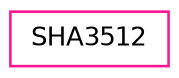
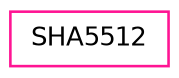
  digraph {
    rankdir=LR
-   n1 [color=deeppink fillcolor=white fontname=Helvetica fontsize=10 height=0.2 label=SHA3512 shape=record style=filled width=0.4]
+   n1 [color=deeppink fillcolor=white fontname=Helvetica fontsize=10 height=0.2 label=SHA5512 shape=record style=filled width=0.4]
  }
